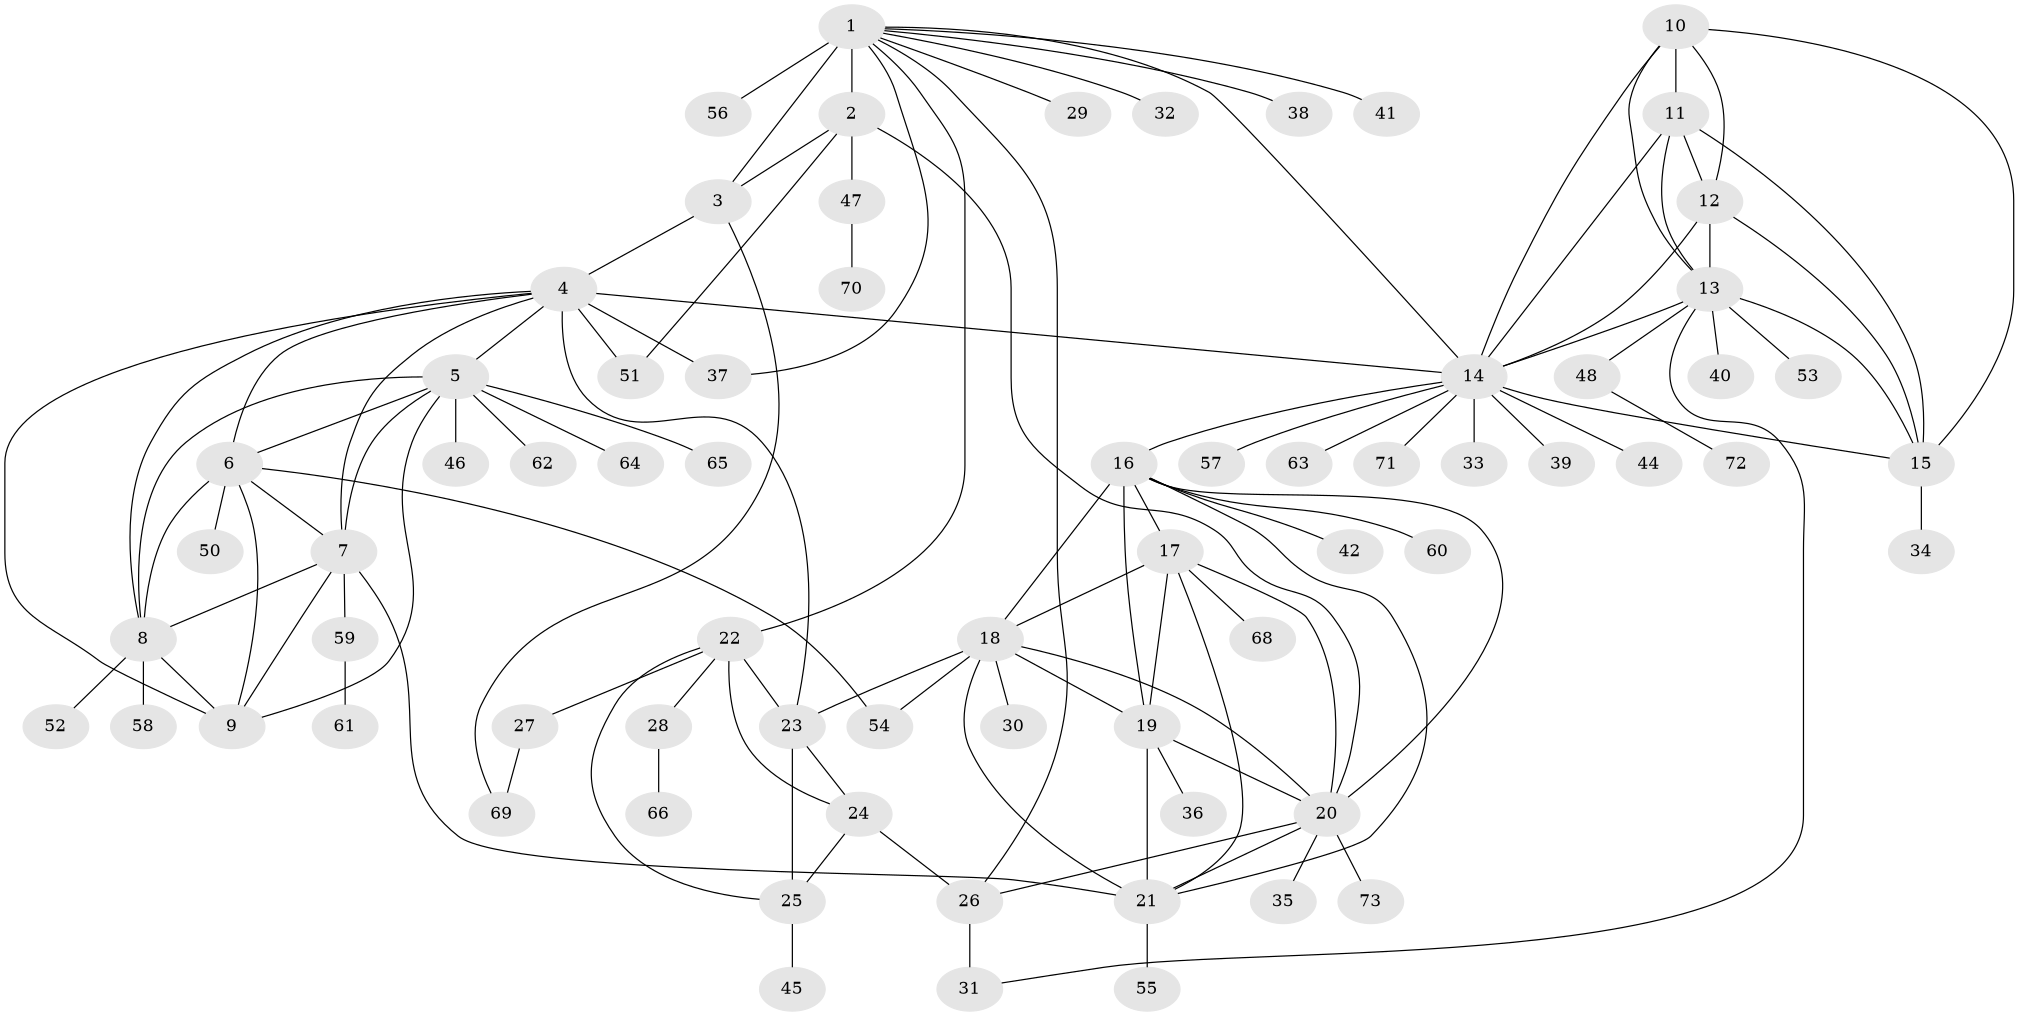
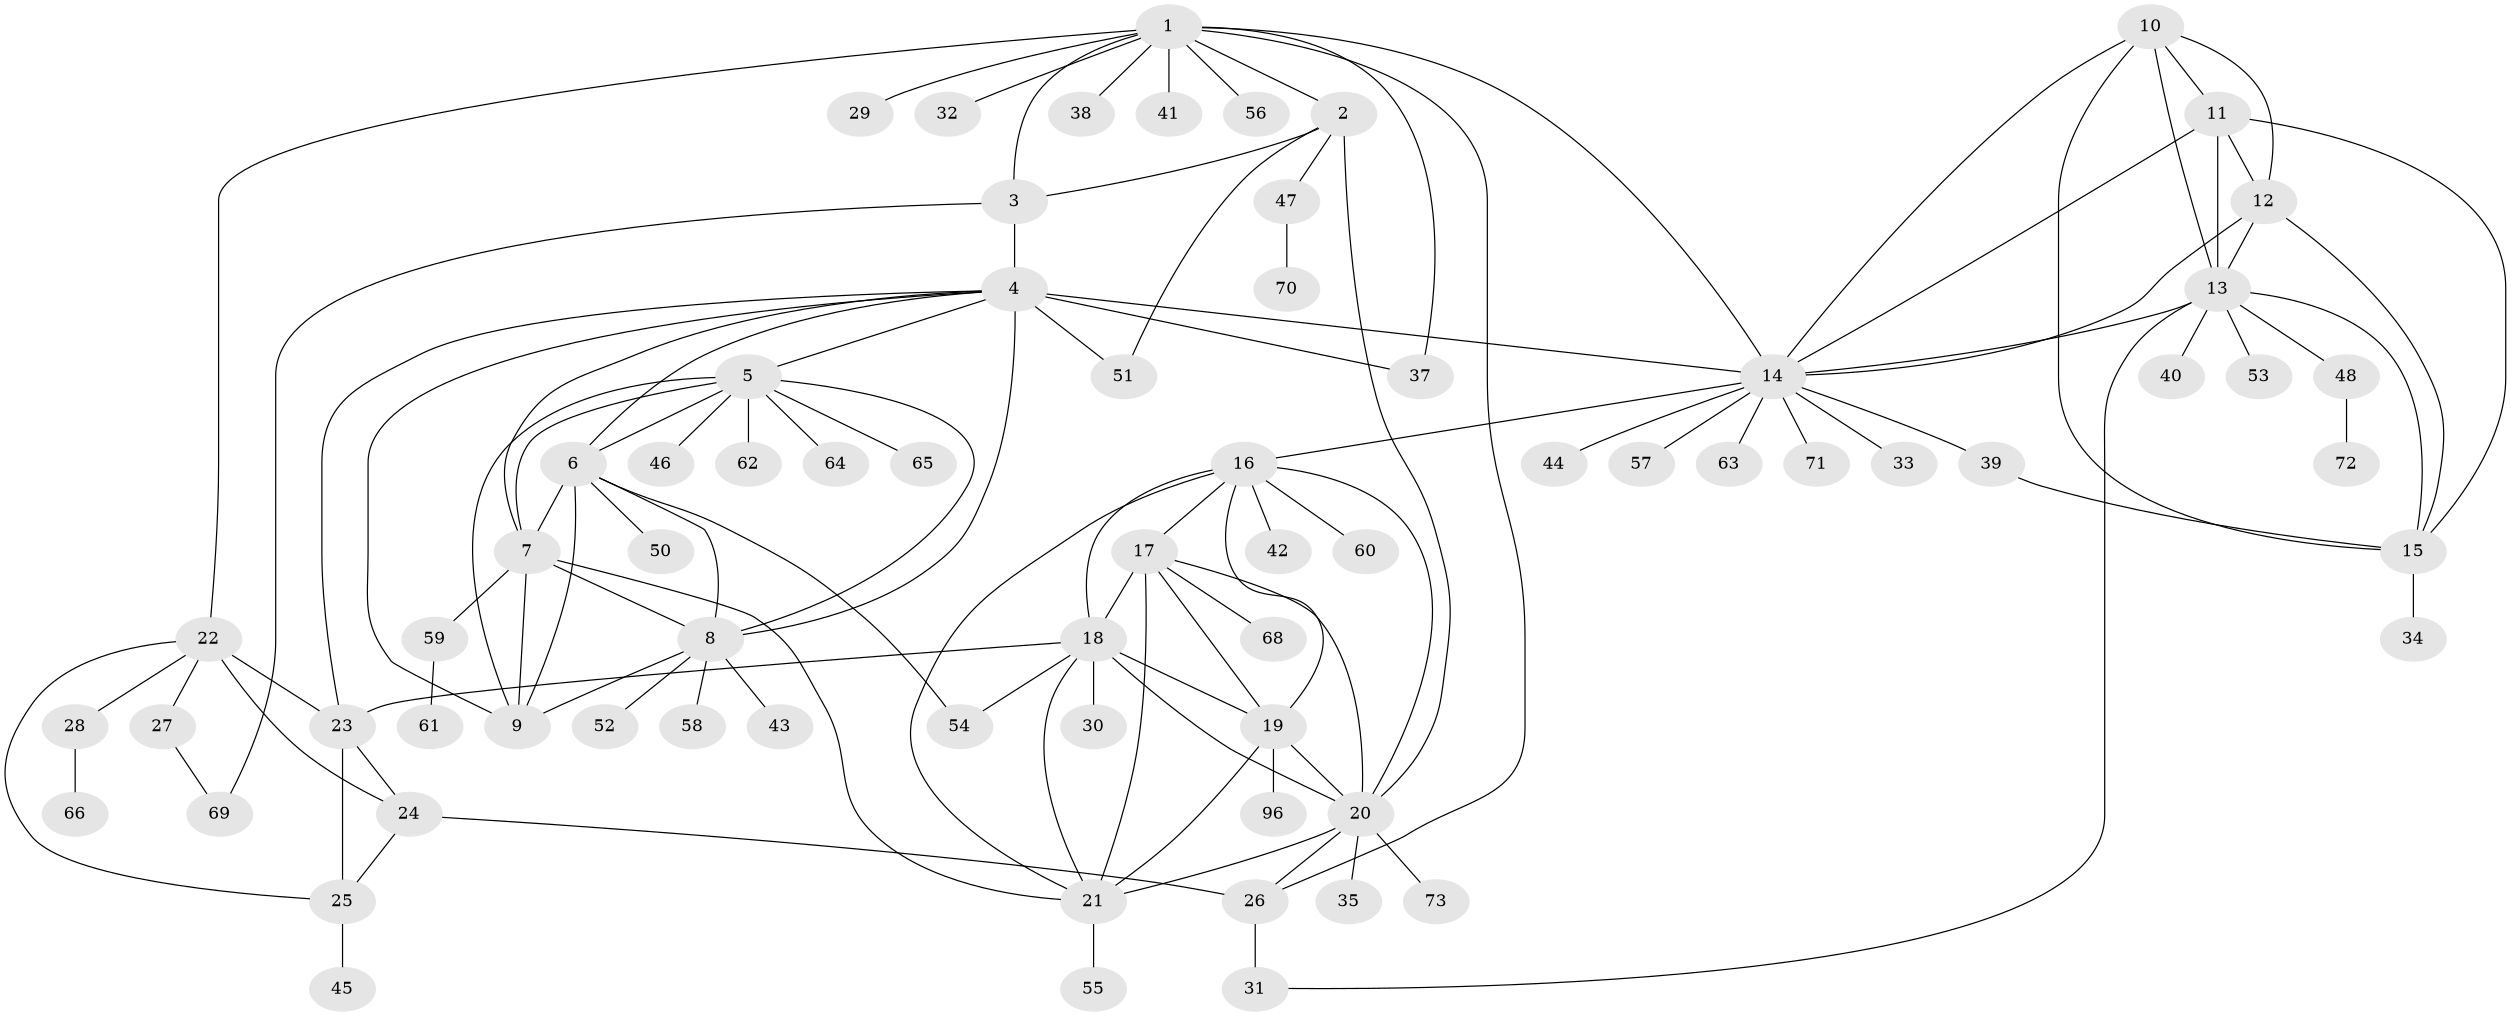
  graph {
    node [color=gray90 style=filled]
    edge [weight=1.0]
    1
    2
    3
    14
    22
    26
    29
    32
    37
    38
    41
    56
    20
    47
    51
    4
    69
    15
    16
    33
    39
    44
    57
    63
    71
    23
    24
    25
    27
    28
    31
    21
    35
    73
    70
    5
    6
    7
    8
    9
    46
    62
    64
    65
    50
    54
    59
+   43
    52
    58
    55
    61
    10
    11
    12
    13
    40
    48
    53
    34
    72
    17
    18
    19
    42
    60
    68
    30
-   36
+   36 [label=96]
    45
    66
    1 -- 2 [weight=4.0]
    1 -- 3 [weight=4.0]
    1 -- 14
    1 -- 22
    1 -- 26
    1 -- 29
    1 -- 32 [weight=2.0]
    1 -- 37
    1 -- 38
    1 -- 41
    1 -- 56 [weight=2.0]
    2 -- 3
    2 -- 20
    2 -- 47
    2 -- 51
    3 -- 4
    3 -- 69
-   14 -- 15
+   39 -- 15
    14 -- 16
    14 -- 33
    14 -- 39
    14 -- 44
    14 -- 57
    14 -- 63
    14 -- 71
    22 -- 23 [weight=3.0]
    22 -- 24
    22 -- 25
    22 -- 27
    22 -- 28
    26 -- 31 [weight=2.0]
    20 -- 26
    20 -- 21
    20 -- 35
    20 -- 73
    47 -- 70
    4 -- 14 [weight=2.0]
    4 -- 37
    4 -- 51
    4 -- 23
    4 -- 5
    4 -- 6
    4 -- 7
    4 -- 8
    4 -- 9
    15 -- 34 [weight=2.0]
    16 -- 20
    16 -- 21
    16 -- 17
    16 -- 18
    16 -- 19
    16 -- 42
    16 -- 60
    23 -- 24 [weight=3.0]
    23 -- 25 [weight=3.0]
    24 -- 26 [weight=3.0]
    24 -- 25
    25 -- 45
    27 -- 69
    28 -- 66
    21 -- 55
    5 -- 6
    5 -- 7
    5 -- 8
    5 -- 9
    5 -- 46
    5 -- 62
    5 -- 64
    5 -- 65
    6 -- 7
    6 -- 8
    6 -- 9
    6 -- 50
    6 -- 54
    7 -- 21
    7 -- 8
    7 -- 9
    7 -- 59
    8 -- 9
+   8 -- 43
    8 -- 52
    8 -- 58
    59 -- 61
    10 -- 14
    10 -- 15
    10 -- 11
    10 -- 12
    10 -- 13
    11 -- 14
    11 -- 15
    11 -- 12 [weight=3.0]
    11 -- 13
    12 -- 14
    12 -- 15
    12 -- 13
    13 -- 14
    13 -- 15
    13 -- 31
    13 -- 40
    13 -- 48
    13 -- 53
    48 -- 72
    17 -- 20
    17 -- 21
    17 -- 18
    17 -- 19
    17 -- 68
    18 -- 20
    18 -- 23
    18 -- 21
    18 -- 54
    18 -- 19
    18 -- 30 [weight=3.0]
    19 -- 20
    19 -- 21
    19 -- 36 [weight=2.0]
  }
